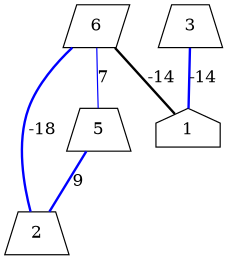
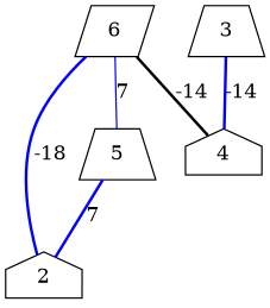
  graph {
    fontname="Helvetica,Arial,sans-serif"
    node [shape=house]
    edge [color=blue style=bold]
    6 [shape=parallelogram]
-   1
-   2 [shape=trapezium]
+   1 [label=4]
+   2
    5 [shape=trapezium]
    3 [shape=trapezium]
    6 -- 1 [color=black label=-14]
    6 -- 2 [label=-18]
    6 -- 5 [label=7 style=solid]
-   5 -- 2 [label=9]
+   5 -- 2 [label=7]
    3 -- 1 [label=-14]
  }
